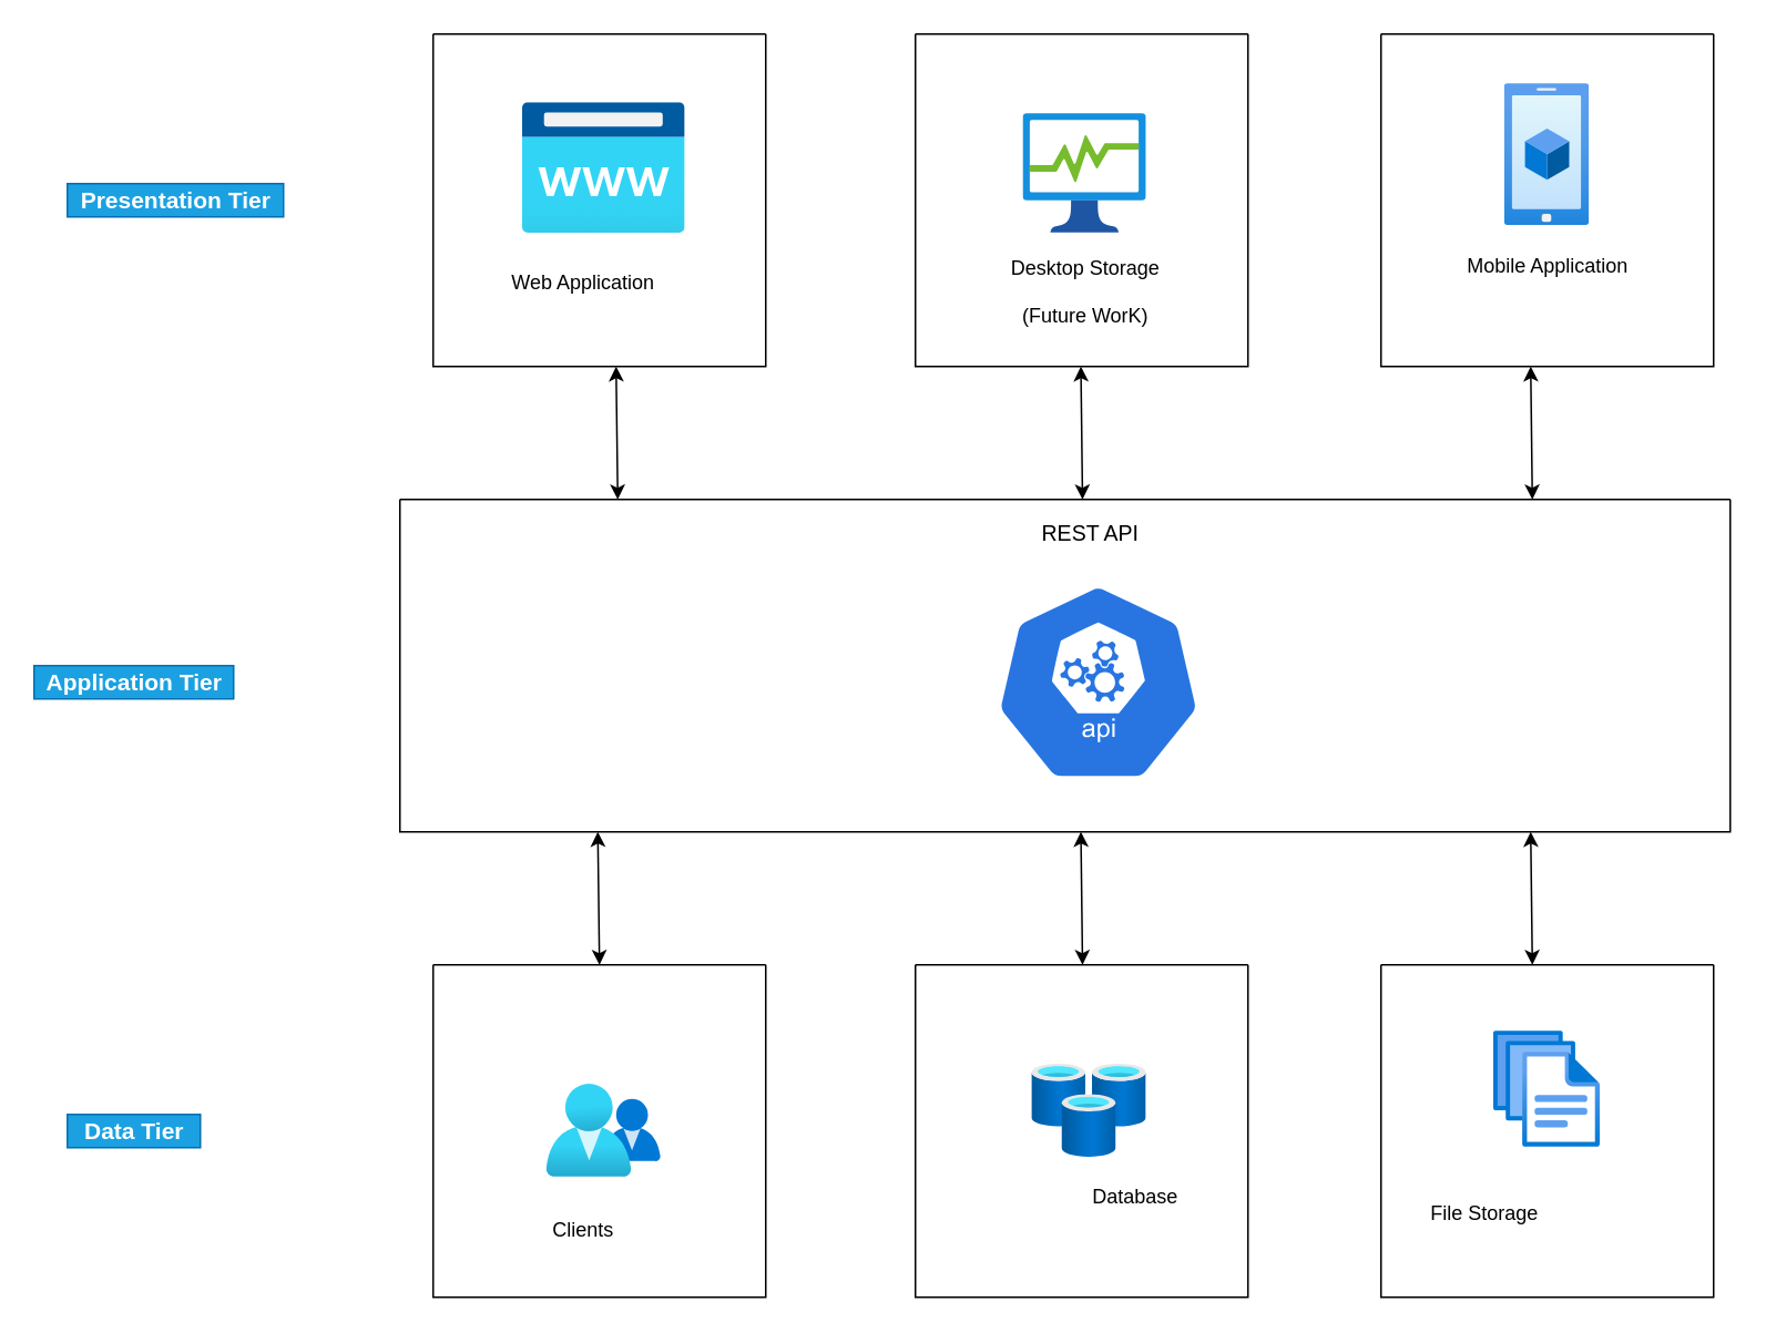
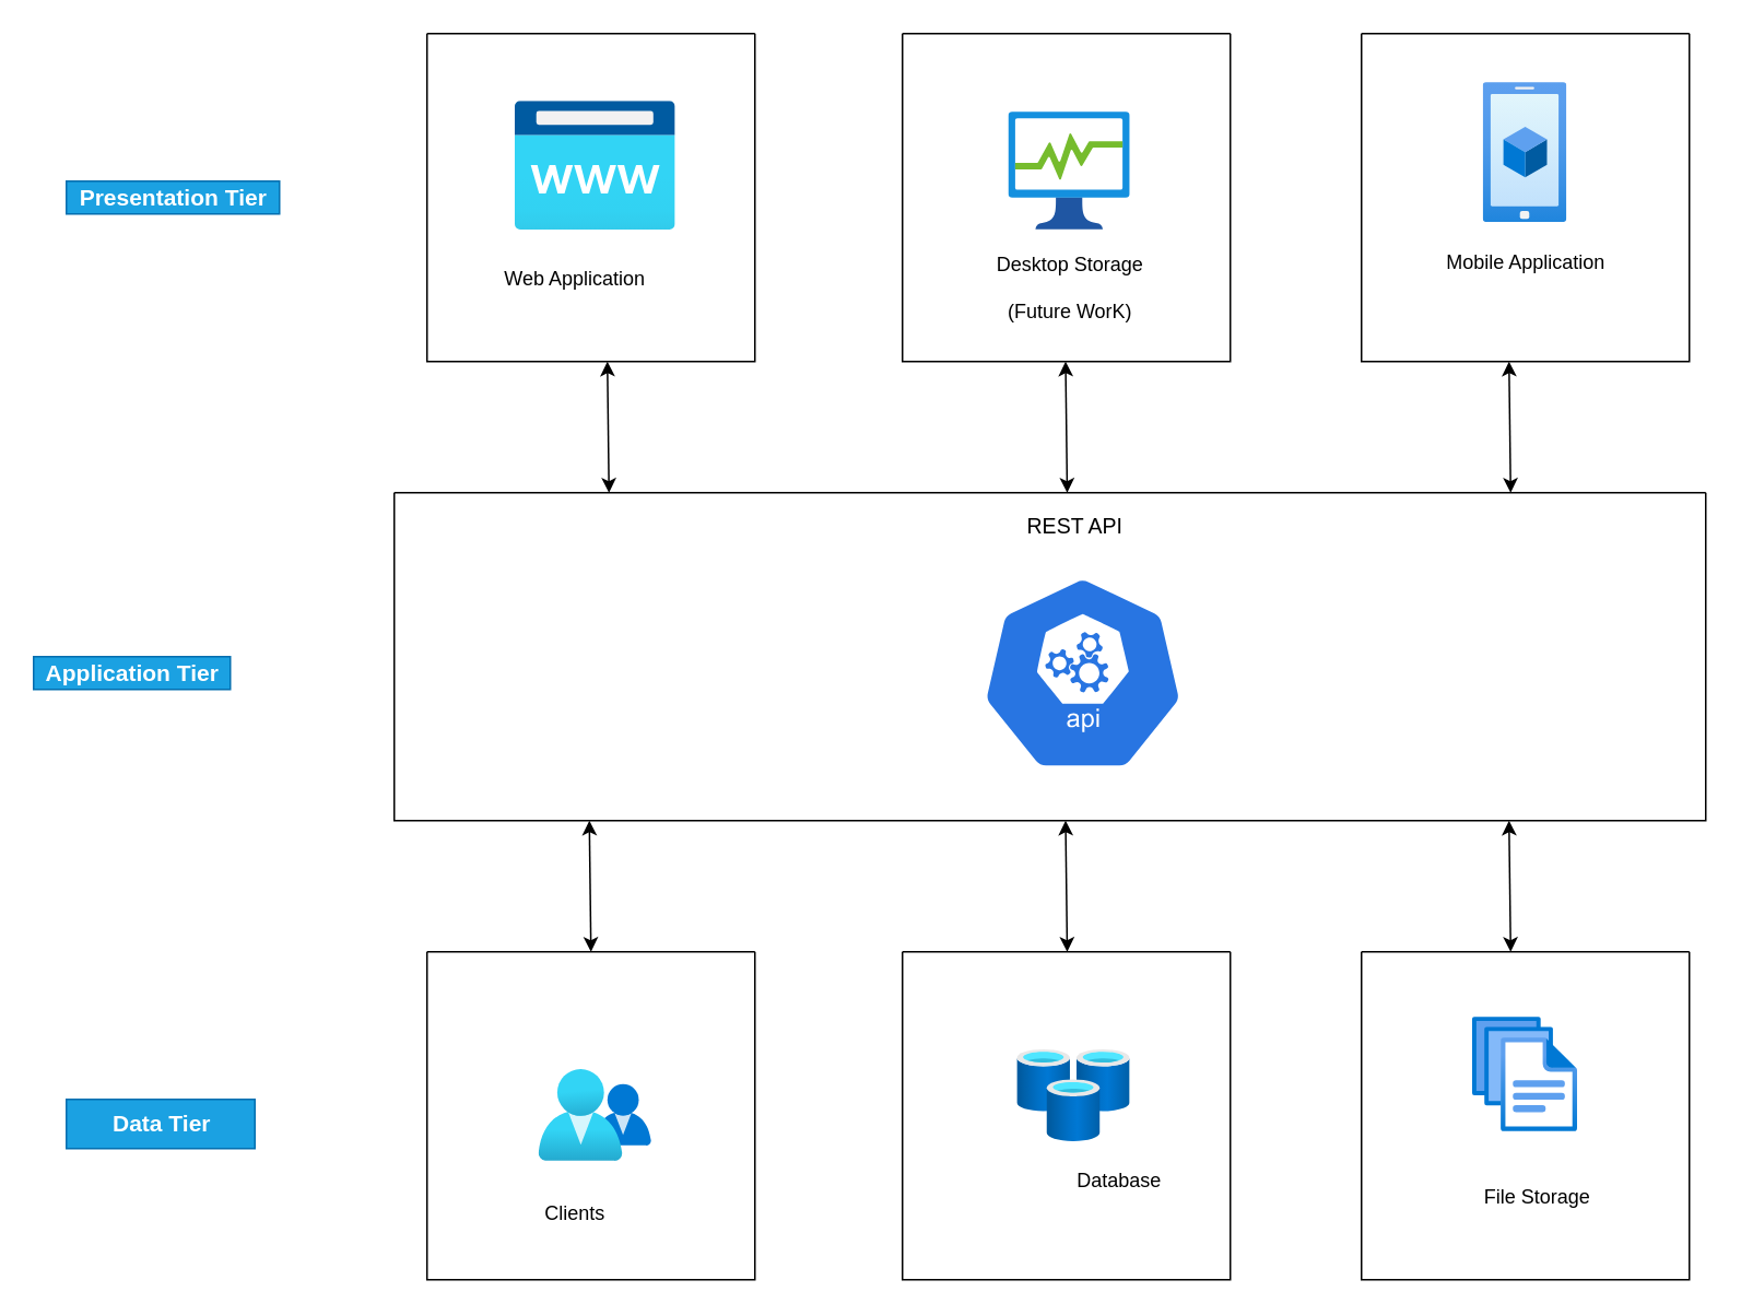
  <mxCell id="0" />
  <mxCell id="1" parent="0" />
  <mxCell id="2" value="" style="swimlane;startSize=0;" vertex="1" parent="1"><mxGeometry x="240" y="300" width="800" height="200" as="geometry" /></mxCell>
  <mxCell id="3" value="" style="sketch=0;html=1;dashed=0;whitespace=wrap;fillColor=#2875E2;strokeColor=#ffffff;points=[[0.005,0.63,0],[0.1,0.2,0],[0.9,0.2,0],[0.5,0,0],[0.995,0.63,0],[0.72,0.99,0],[0.5,1,0],[0.28,0.99,0]];shape=mxgraph.kubernetes.icon;prIcon=api;fontSize=13;" vertex="1" parent="2"><mxGeometry x="310" y="50" width="220" height="120" as="geometry" /></mxCell>
  <mxCell id="4" value="REST API" style="text;html=1;align=center;verticalAlign=middle;resizable=0;points=[];autosize=1;strokeColor=none;fillColor=none;fontSize=13;" vertex="1" parent="2"><mxGeometry x="379.66" y="10" width="70" height="20" as="geometry" /></mxCell>
  <mxCell id="5" value="" style="swimlane;startSize=0;" vertex="1" parent="1"><mxGeometry x="260" y="580" width="200" height="200" as="geometry" /></mxCell>
  <mxCell id="6" value="" style="aspect=fixed;html=1;points=[];align=center;image;fontSize=12;image=img/lib/azure2/management_governance/My_Customers.svg;" vertex="1" parent="5"><mxGeometry x="68.32" y="72" width="69" height="56.0" as="geometry" /></mxCell>
  <mxCell id="7" value="Clients" style="text;html=1;align=center;verticalAlign=middle;resizable=0;points=[];autosize=1;strokeColor=none;fillColor=none;" vertex="1" parent="5"><mxGeometry x="65" y="150" width="50" height="20" as="geometry" /></mxCell>
  <mxCell id="8" value="" style="swimlane;startSize=0;" vertex="1" parent="1"><mxGeometry x="550" y="580" width="200" height="200" as="geometry" /></mxCell>
  <mxCell id="9" value="" style="aspect=fixed;html=1;points=[];align=center;image;fontSize=12;image=img/lib/azure2/databases/Cache_Redis.svg;" vertex="1" parent="8"><mxGeometry x="70.2" y="60" width="68.92" height="56" as="geometry" /></mxCell>
  <mxCell id="10" value="Database" style="text;html=1;align=center;verticalAlign=middle;resizable=0;points=[];autosize=1;strokeColor=none;fillColor=none;" vertex="1" parent="8"><mxGeometry x="97.06" y="130" width="70" height="20" as="geometry" /></mxCell>
  <mxCell id="11" value="" style="swimlane;startSize=0;" vertex="1" parent="1"><mxGeometry x="830" y="580" width="200" height="200" as="geometry" /></mxCell>
  <mxCell id="12" value="" style="aspect=fixed;html=1;points=[];align=center;image;fontSize=12;image=img/lib/azure2/general/Files.svg;" vertex="1" parent="11"><mxGeometry x="68" y="40" width="64" height="70" as="geometry" /></mxCell>
- <mxCell id="13" value="File Storage" style="text;html=1;align=center;verticalAlign=middle;resizable=0;points=[];autosize=1;strokeColor=none;fillColor=none;" vertex="1" parent="11"><mxGeometry x="22" y="140" width="80" height="20" as="geometry" /></mxCell>
+ <mxCell id="13" value="File Storage" style="text;html=1;align=center;verticalAlign=middle;resizable=0;points=[];autosize=1;strokeColor=none;fillColor=none;" vertex="1" parent="11"><mxGeometry x="67" y="140" width="80" height="20" as="geometry" /></mxCell>
  <mxCell id="14" value="" style="swimlane;startSize=0;" vertex="1" parent="1"><mxGeometry x="260" y="20" width="200" height="200" as="geometry" /></mxCell>
  <mxCell id="15" value="" style="aspect=fixed;html=1;points=[];align=center;image;fontSize=12;image=img/lib/azure2/app_services/App_Service_Domains.svg;" vertex="1" parent="14"><mxGeometry x="53.75" y="41.5" width="98.13" height="78.5" as="geometry" /></mxCell>
  <mxCell id="16" value="" style="swimlane;startSize=0;" vertex="1" parent="1"><mxGeometry x="550" y="20" width="200" height="200" as="geometry" /></mxCell>
  <mxCell id="17" value="" style="aspect=fixed;html=1;points=[];align=center;image;fontSize=12;image=img/lib/azure2/general/Process_Explorer.svg;" vertex="1" parent="16"><mxGeometry x="65" y="48" width="74.12" height="72" as="geometry" /></mxCell>
  <mxCell id="18" value="Desktop Storage&lt;br&gt;&lt;br&gt;(Future WorK)" style="text;html=1;align=center;verticalAlign=middle;resizable=0;points=[];autosize=1;strokeColor=none;fillColor=none;" vertex="1" parent="16"><mxGeometry x="42.06" y="130" width="120" height="50" as="geometry" /></mxCell>
  <mxCell id="19" value="" style="swimlane;startSize=0;" vertex="1" parent="1"><mxGeometry x="830" y="20" width="200" height="200" as="geometry" /></mxCell>
  <mxCell id="20" value="" style="aspect=fixed;html=1;points=[];align=center;image;fontSize=12;image=img/lib/azure2/general/Mobile.svg;" vertex="1" parent="19"><mxGeometry x="74.48" y="30" width="51.04" height="85.5" as="geometry" /></mxCell>
  <mxCell id="21" value="Mobile Application" style="text;html=1;align=center;verticalAlign=middle;resizable=0;points=[];autosize=1;strokeColor=none;fillColor=none;" vertex="1" parent="19"><mxGeometry x="45" y="130" width="110" height="20" as="geometry" /></mxCell>
  <mxCell id="22" value="" style="endArrow=classic;startArrow=classic;html=1;exitX=0.5;exitY=0;exitDx=0;exitDy=0;" edge="1" parent="1" source="5"><mxGeometry width="50" height="50" relative="1" as="geometry"><mxPoint x="300" y="560" as="sourcePoint" /><mxPoint x="359" y="500" as="targetPoint" /></mxGeometry></mxCell>
  <mxCell id="23" value="" style="endArrow=classic;startArrow=classic;html=1;exitX=0.5;exitY=0;exitDx=0;exitDy=0;" edge="1" parent="1"><mxGeometry width="50" height="50" relative="1" as="geometry"><mxPoint x="921" y="580" as="sourcePoint" /><mxPoint x="920" y="500" as="targetPoint" /></mxGeometry></mxCell>
  <mxCell id="24" value="" style="endArrow=classic;startArrow=classic;html=1;exitX=0.5;exitY=0;exitDx=0;exitDy=0;" edge="1" parent="1"><mxGeometry width="50" height="50" relative="1" as="geometry"><mxPoint x="650.5" y="580" as="sourcePoint" /><mxPoint x="649.5" y="500" as="targetPoint" /></mxGeometry></mxCell>
  <mxCell id="25" value="" style="endArrow=classic;startArrow=classic;html=1;exitX=0.5;exitY=0;exitDx=0;exitDy=0;" edge="1" parent="1"><mxGeometry width="50" height="50" relative="1" as="geometry"><mxPoint x="371" y="300" as="sourcePoint" /><mxPoint x="370" y="220" as="targetPoint" /></mxGeometry></mxCell>
  <mxCell id="26" value="" style="endArrow=classic;startArrow=classic;html=1;exitX=0.5;exitY=0;exitDx=0;exitDy=0;" edge="1" parent="1"><mxGeometry width="50" height="50" relative="1" as="geometry"><mxPoint x="650.5" y="300" as="sourcePoint" /><mxPoint x="649.5" y="220" as="targetPoint" /></mxGeometry></mxCell>
  <mxCell id="27" value="" style="endArrow=classic;startArrow=classic;html=1;exitX=0.5;exitY=0;exitDx=0;exitDy=0;" edge="1" parent="1"><mxGeometry width="50" height="50" relative="1" as="geometry"><mxPoint x="921" y="300" as="sourcePoint" /><mxPoint x="920" y="220" as="targetPoint" /></mxGeometry></mxCell>
  <mxCell id="28" value="Web Application" style="text;html=1;align=center;verticalAlign=middle;resizable=0;points=[];autosize=1;strokeColor=none;fillColor=none;" vertex="1" parent="1"><mxGeometry x="300" y="160" width="100" height="20" as="geometry" /></mxCell>
  <mxCell id="29" value="Presentation Tier" style="text;html=1;align=center;verticalAlign=middle;resizable=0;points=[];autosize=1;strokeColor=#006EAF;fillColor=#1ba1e2;fontStyle=1;fontSize=14;fontColor=#ffffff;" vertex="1" parent="1"><mxGeometry x="40" y="110" width="130" height="20" as="geometry" /></mxCell>
- <mxCell id="30" value="Data Tier" style="text;html=1;align=center;verticalAlign=middle;resizable=0;points=[];autosize=1;strokeColor=#006EAF;fillColor=#1ba1e2;fontStyle=1;fontSize=14;fontColor=#ffffff;" vertex="1" parent="1"><mxGeometry x="40" y="670" width="80" height="20" as="geometry" /></mxCell>
+ <mxCell id="30" value="Data Tier" style="text;html=1;align=center;verticalAlign=middle;resizable=0;points=[];autosize=1;strokeColor=#006EAF;fillColor=#1ba1e2;fontStyle=1;fontSize=14;fontColor=#ffffff;" vertex="1" parent="1"><mxGeometry x="40" y="670" width="115" height="30" as="geometry" /></mxCell>
  <mxCell id="31" value="Application Tier" style="text;html=1;align=center;verticalAlign=middle;resizable=0;points=[];autosize=1;strokeColor=#006EAF;fillColor=#1ba1e2;fontStyle=1;fontSize=14;fontColor=#ffffff;" vertex="1" parent="1"><mxGeometry x="20" y="400" width="120" height="20" as="geometry" /></mxCell>
